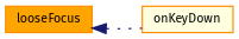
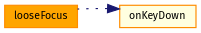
  digraph {
    rankdir=LR
    fontname="Fira Sans"
    node [color=darkorange fontname="Fira Sans" fontsize=9 shape=record style=filled]
    n1 [fillcolor=orange fontcolor=black height=0.2 label=looseFocus width=0.4]
    n2 [height=0.2 label=onKeyDown width=0.4 fillcolor=lightyellow]
-   n1 -> n2 [color=midnightblue dir=back fontname="Fira Sans" fontsize=9 labelfontname=Arial labelfontsize=9 style=dotted]
+   n2 -> n1 [color=midnightblue dir=back fontname="Fira Sans" fontsize=9 labelfontname=Arial labelfontsize=9 style=dotted]
  }
